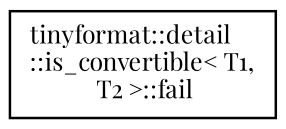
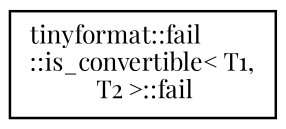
  digraph {
    rankdir=LR
    fontname="Playfair Display"
-   n1 [color=black fillcolor=white fontname="Playfair Display" fontsize=10 height=0.2 label="tinyformat::detail\l::is_convertible\< T1,\l T2 \>::fail" shape=record style=filled width=0.4]
+   n1 [color=black fillcolor=white fontname="Playfair Display" fontsize=10 height=0.2 label="tinyformat::fail\l::is_convertible\< T1,\l T2 \>::fail" shape=record style=filled width=0.4]
  }
